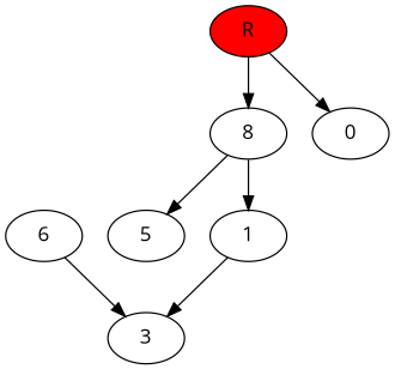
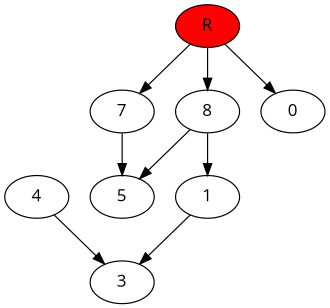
  digraph {
    fontname="Open Sans"
    node [fontname="Open Sans"]
    edge [fontname="Open Sans"]
    1
    3
+   7
    5
    8
-   4 [label=6]
+   4
    R [fillcolor="#ff0000" style=filled]
    n8 [label=0]
    1 -> 3
+   7 -> 5
    8 -> 1
    8 -> 5
    4 -> 3
+   R -> 7
    R -> 8
    R -> n8
  }
